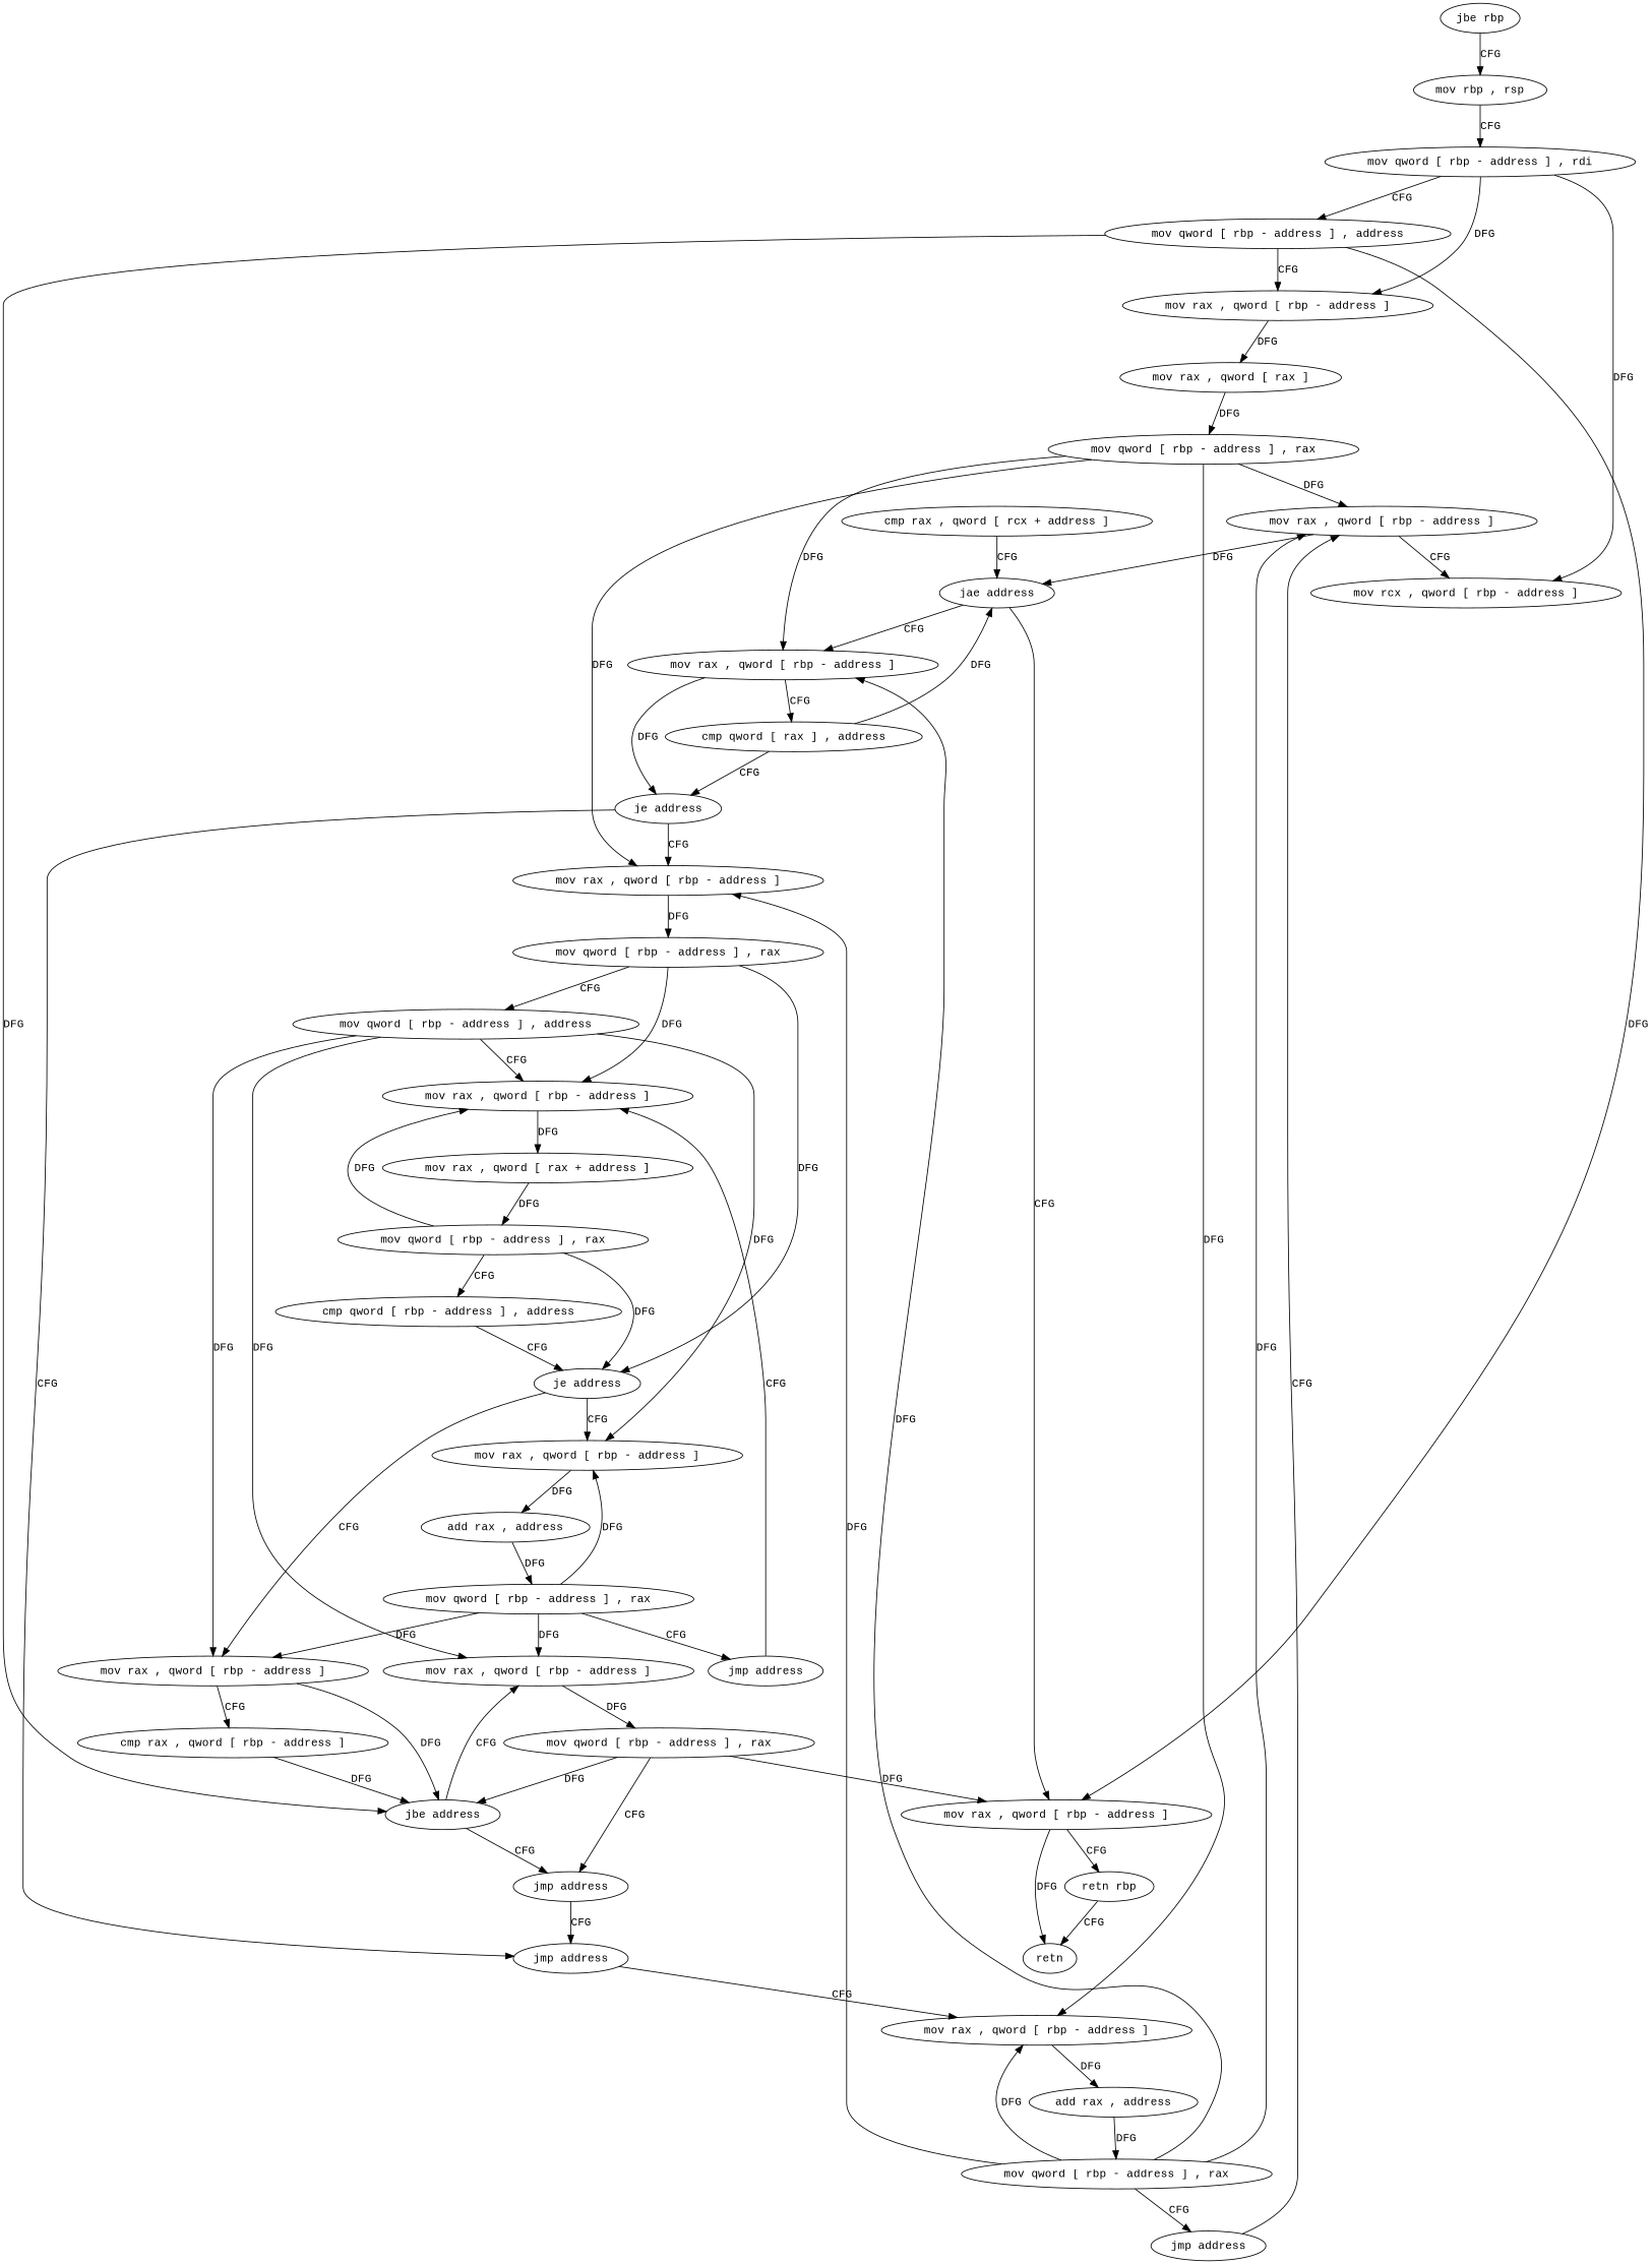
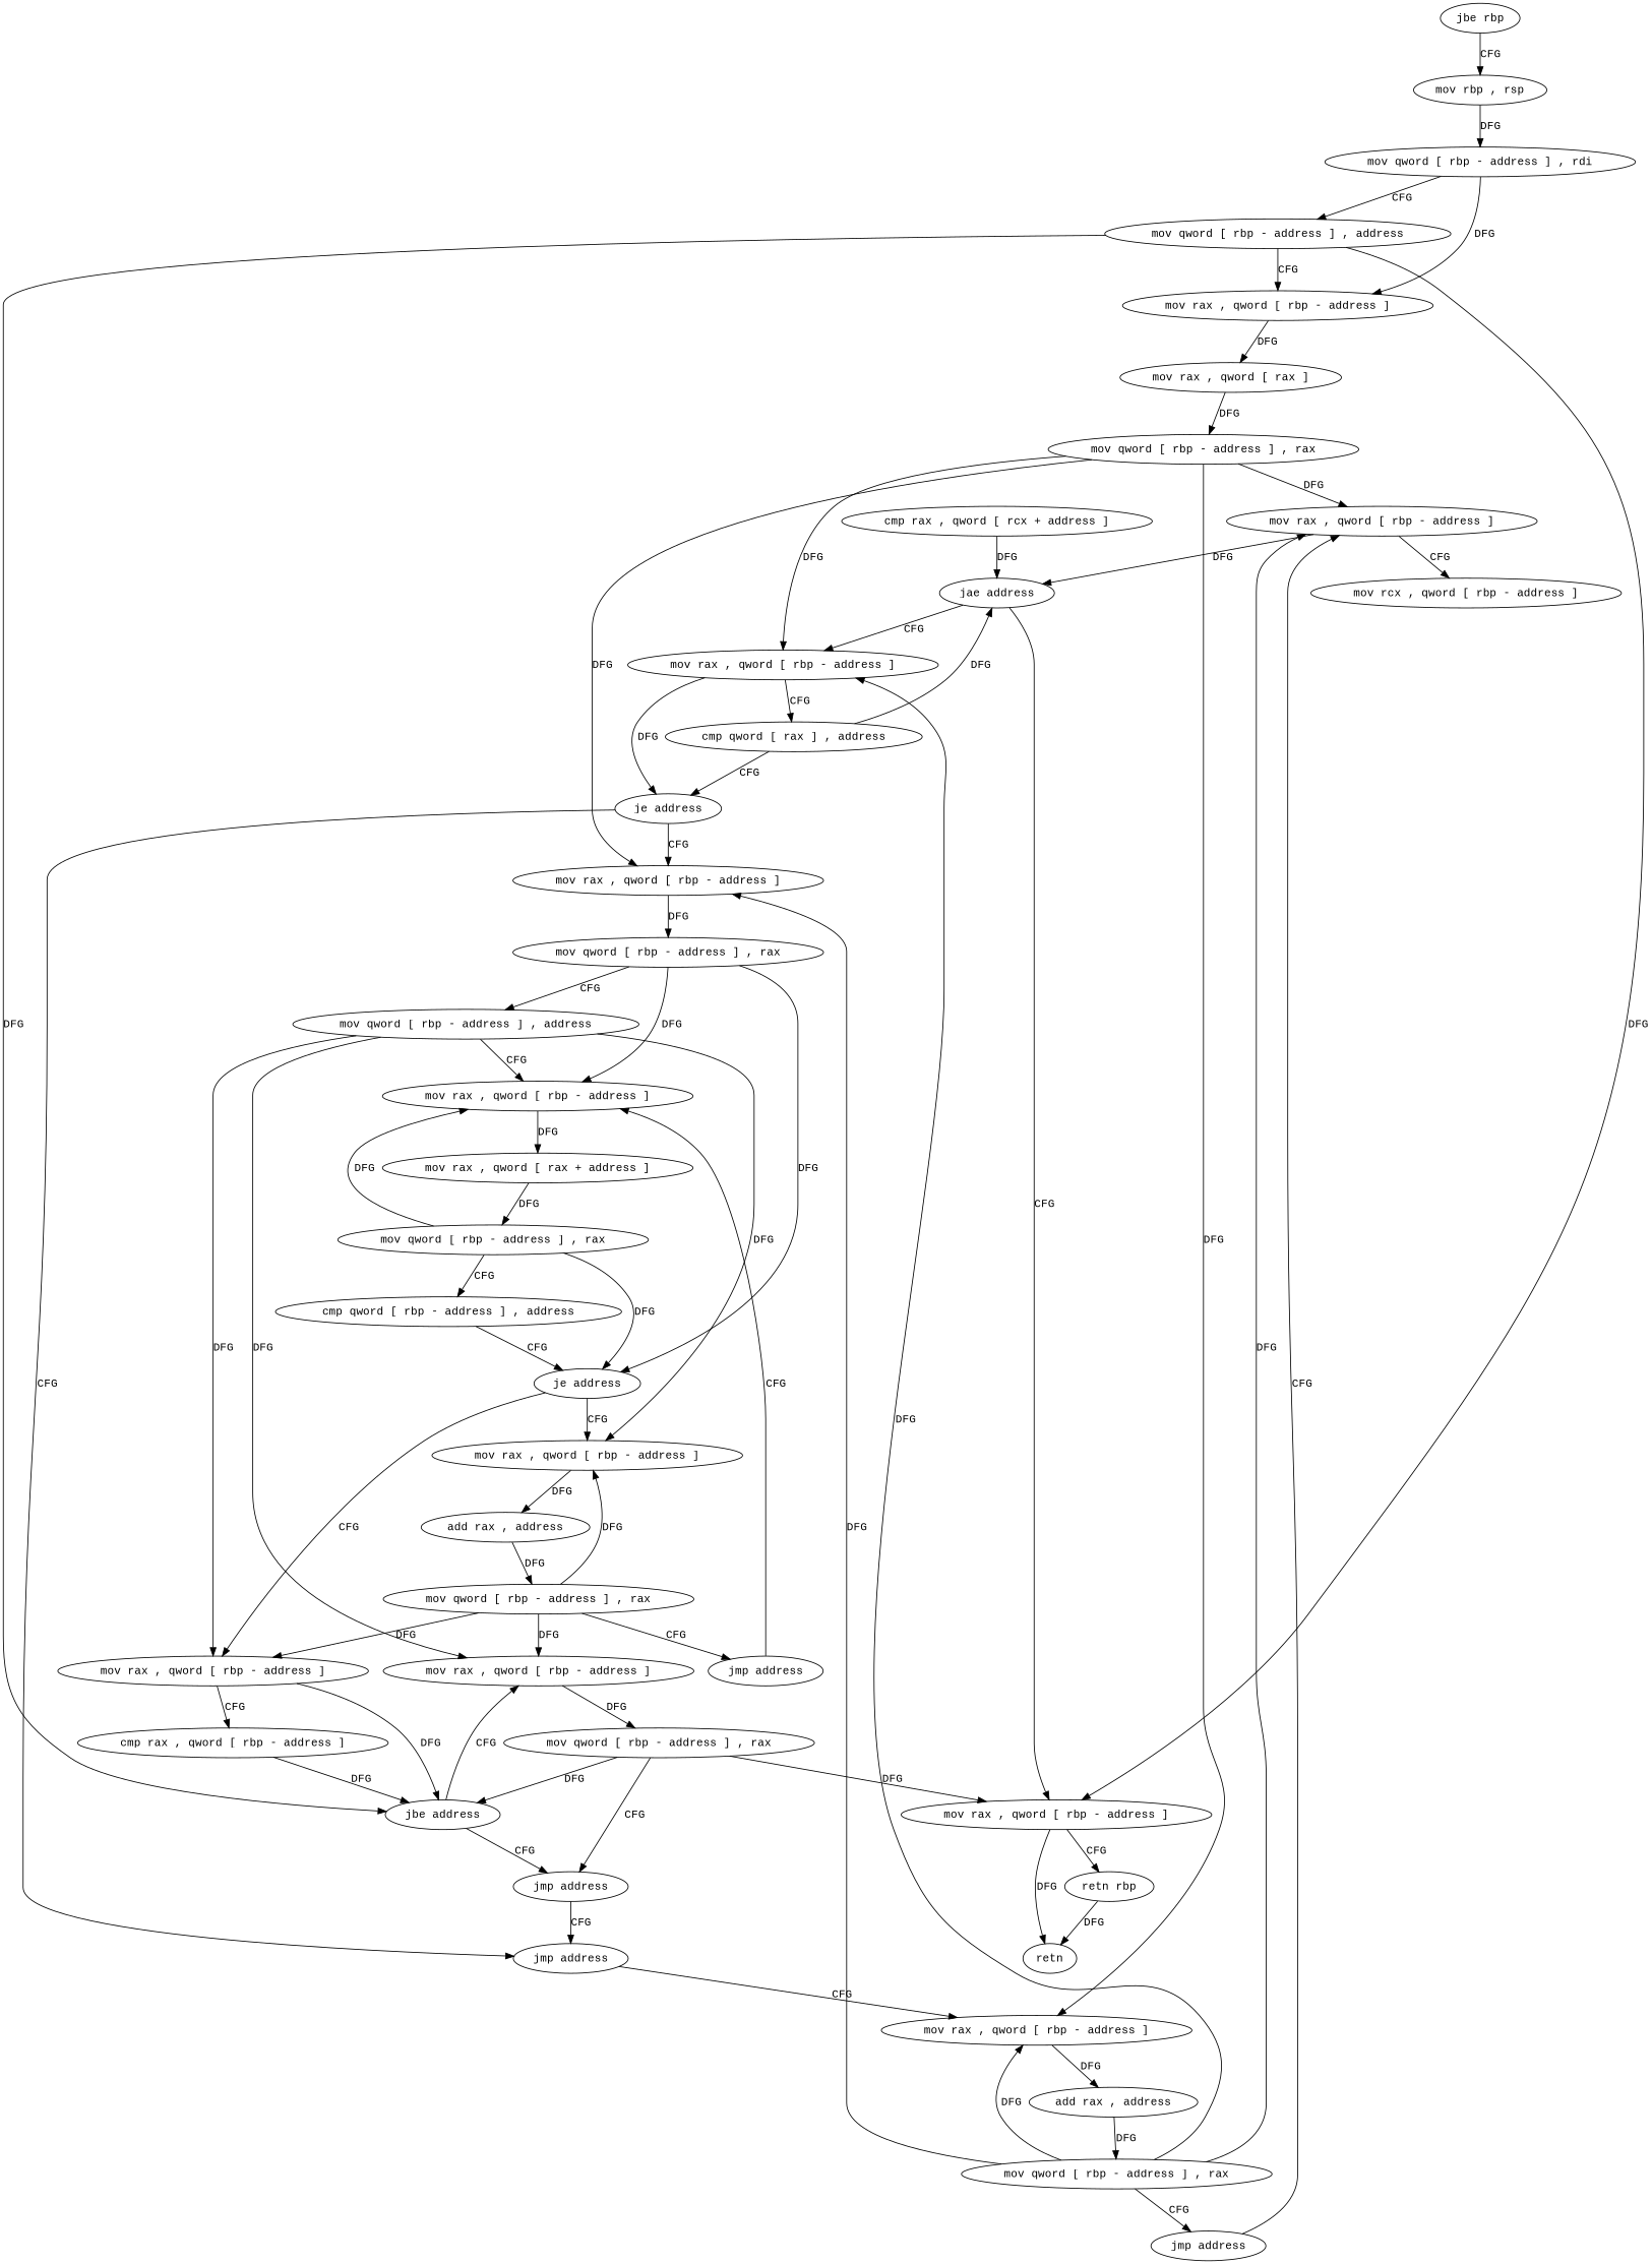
  digraph {
    fontname="Liberation Mono"
    node [fontname="Liberation Mono"]
    edge [fontname="Liberation Mono"]
    n1 [label="jbe rbp"]
    n2 [label="mov rbp , rsp"]
    n3 [label="mov qword [ rbp - address ] , rdi"]
    n4 [label="mov qword [ rbp - address ] , address"]
    n5 [label="mov rax , qword [ rbp - address ]"]
    n6 [label="mov rcx , qword [ rbp - address ]"]
    n7 [label="mov rax , qword [ rbp - address ]"]
    n8 [label="jbe address"]
    n9 [label="mov rax , qword [ rax ]"]
    n10 [label="retn rbp"]
    n11 [label=retn]
    n12 [label="mov rax , qword [ rbp - address ]"]
    n13 [label="jmp address"]
    n14 [label="mov qword [ rbp - address ] , rax"]
    n15 [label="mov rax , qword [ rbp - address ]"]
    n16 [label="mov rax , qword [ rbp - address ]"]
    n17 [label="mov rax , qword [ rbp - address ]"]
    n18 [label="mov rax , qword [ rbp - address ]"]
    n19 [label="jae address"]
    n20 [label="cmp qword [ rax ] , address"]
    n21 [label="je address"]
    n22 [label="mov qword [ rbp - address ] , rax"]
    n23 [label="add rax , address"]
    n24 [label="jmp address"]
    n25 [label="mov qword [ rbp - address ] , address"]
    n26 [label="mov rax , qword [ rbp - address ]"]
    n27 [label="je address"]
    n28 [label="mov qword [ rbp - address ] , rax"]
    n29 [label="mov rax , qword [ rbp - address ]"]
    n30 [label="mov rax , qword [ rbp - address ]"]
    n31 [label="mov rax , qword [ rax + address ]"]
    n32 [label="cmp rax , qword [ rbp - address ]"]
    n33 [label="mov qword [ rbp - address ] , rax"]
    n34 [label="add rax , address"]
    n35 [label="mov qword [ rbp - address ] , rax"]
    n36 [label="jmp address"]
    n37 [label="mov qword [ rbp - address ] , rax"]
    n38 [label="jmp address"]
    n39 [label="cmp rax , qword [ rcx + address ]"]
    n40 [label="cmp qword [ rbp - address ] , address"]
    n1 -> n2 [label=CFG]
-   n2 -> n3 [label=CFG]
+   n2 -> n3 [label=DFG]
    n3 -> n4 [label=CFG]
    n3 -> n5 [label=DFG]
-   n3 -> n6 [label=DFG]
    n4 -> n5 [label=CFG]
    n4 -> n7 [label=DFG]
    n4 -> n8 [label=DFG]
    n5 -> n9 [label=DFG]
    n7 -> n10 [label=CFG]
    n7 -> n11 [label=DFG]
    n8 -> n12 [label=CFG]
    n8 -> n13 [label=CFG]
    n9 -> n14 [label=DFG]
-   n10 -> n11 [label=CFG]
+   n10 -> n11 [label=DFG]
    n12 -> n33 [label=DFG]
    n13 -> n24 [label=CFG]
    n14 -> n15 [label=DFG]
    n14 -> n16 [label=DFG]
    n14 -> n17 [label=DFG]
    n14 -> n18 [label=DFG]
    n15 -> n6 [label=CFG]
    n15 -> n19 [label=DFG]
    n16 -> n20 [label=CFG]
    n16 -> n21 [label=DFG]
    n17 -> n22 [label=DFG]
    n18 -> n23 [label=DFG]
    n19 -> n7 [label=CFG]
    n19 -> n16 [label=CFG]
    n20 -> n19 [label=DFG]
    n20 -> n21 [label=CFG]
    n21 -> n17 [label=CFG]
    n21 -> n24 [label=CFG]
    n22 -> n25 [label=CFG]
    n22 -> n26 [label=DFG]
    n22 -> n27 [label=DFG]
    n23 -> n28 [label=DFG]
    n24 -> n18 [label=CFG]
    n25 -> n12 [label=DFG]
    n25 -> n26 [label=CFG]
    n25 -> n29 [label=DFG]
    n25 -> n30 [label=DFG]
    n26 -> n31 [label=DFG]
    n27 -> n29 [label=CFG]
    n27 -> n30 [label=CFG]
    n28 -> n15 [label=DFG]
    n28 -> n16 [label=DFG]
    n28 -> n17 [label=DFG]
    n28 -> n18 [label=DFG]
    n28 -> n36 [label=CFG]
    n29 -> n8 [label=DFG]
    n29 -> n32 [label=CFG]
    n30 -> n34 [label=DFG]
    n31 -> n35 [label=DFG]
    n32 -> n8 [label=DFG]
    n33 -> n7 [label=DFG]
    n33 -> n8 [label=DFG]
    n33 -> n13 [label=CFG]
    n34 -> n37 [label=DFG]
    n35 -> n26 [label=DFG]
    n35 -> n27 [label=DFG]
    n35 -> n40 [label=CFG]
    n36 -> n15 [label=CFG]
    n37 -> n12 [label=DFG]
    n37 -> n29 [label=DFG]
    n37 -> n30 [label=DFG]
    n37 -> n38 [label=CFG]
    n38 -> n26 [label=CFG]
-   n39 -> n19 [label=CFG]
+   n39 -> n19 [label=DFG]
    n40 -> n27 [label=CFG]
  }
